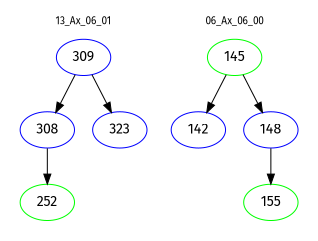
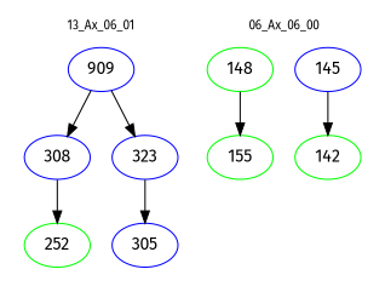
  digraph {
    fontname="Fira Sans"
    node [color=blue fontname="Fira Sans"]
    edge [color=black fontname="Fira Sans"]
-   n1 [label=309]
+   n1 [label=909]
    n2 [label=308]
    n3 [label=323]
    n4 [color=green label=252]
-   n6 [color=green label=145]
-   n7 [label=142]
-   n8 [label=148]
+   n5 [label=305]
+   n6 [label=145]
+   n7 [color=green label=142]
+   n8 [color=green label=148]
    n9 [color=green label=155]
    subgraph cluster_1 {
      color=white
      fontsize=10
      label="13_Ax_06_01"
      n1
      n2
      n3
      n4
+     n5
    }
    subgraph cluster_2 {
      color=white
      fontsize=10
      label="06_Ax_06_00"
      n6
      n7
      n8
      n9
    }
    n1 -> n2
    n1 -> n3
    n2 -> n4
+   n3 -> n5
    n6 -> n7
-   n6 -> n8
    n8 -> n9
  }
